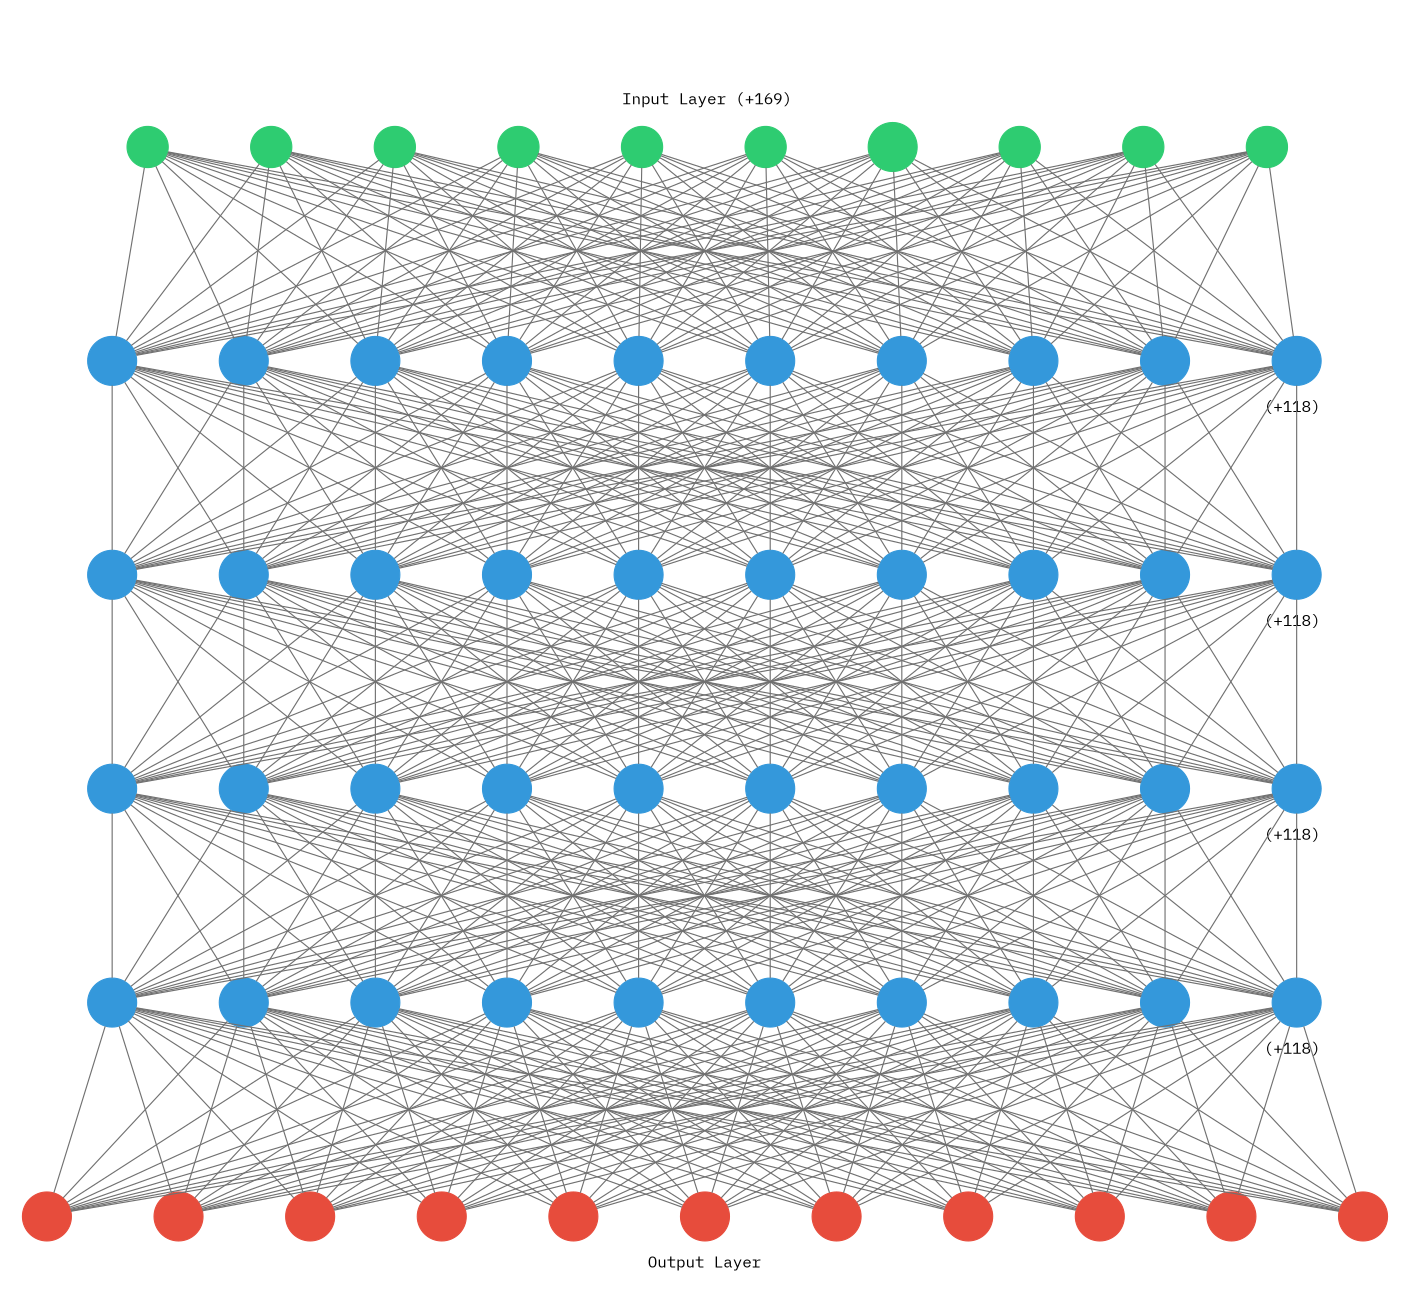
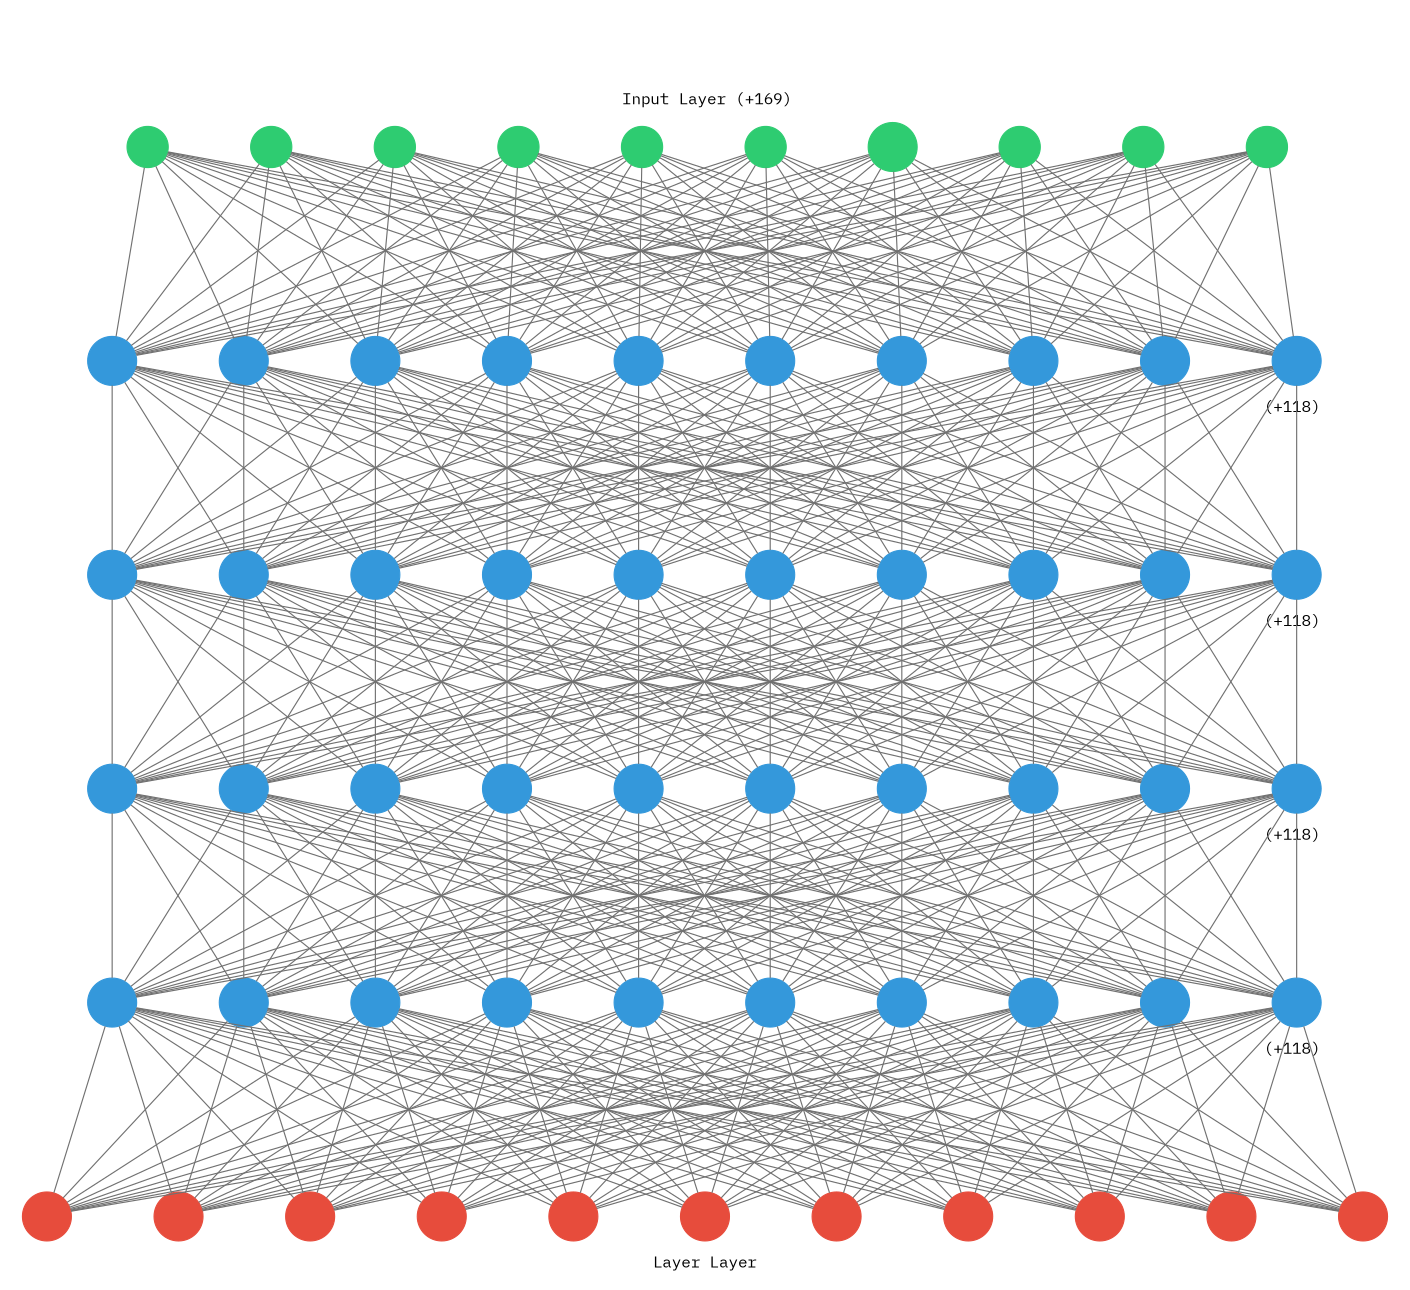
  digraph {
    arrowShape=none
    nodesep=1
    ranksep=2
    splines=false
    fontname="IBM Plex Mono"
    node [color="#3498db" fontcolor="#3498db" shape=circle style=filled fontname="IBM Plex Mono"]
    edge [arrowhead=none color="#707070" fontname="IBM Plex Mono"]
    1 [color="#2ecc71" fontcolor="#2ecc71"]
    2 [color="#2ecc71" fontcolor="#2ecc71"]
    3 [color="#2ecc71" fontcolor="#2ecc71"]
    4 [color="#2ecc71" fontcolor="#2ecc71"]
    5 [color="#2ecc71" fontcolor="#2ecc71"]
    6 [color="#2ecc71" fontcolor="#2ecc71"]
    7 [color="#2ecc71" fontcolor="#2ecc71"]
    8 [color="#2ecc71" fontcolor="#2ecc71"]
    9 [color="#2ecc71" fontcolor="#2ecc71"]
    10 [color="#2ecc71" fontcolor="#2ecc71"]
    11
    12
    13
    14
    15
    16
    17
    18
    19
    20
    21
    22
    23
    24
    25
    26
    27
    28
    29
    30
    31
    32
    33
    34
    35
    36
    37
    38
    39
    40
    41
    42
    43
    44
    45
    46
    47
    48
    49
    50
    51 [color="#e74c3c" fontcolor="#e74c3c"]
    52 [color="#e74c3c" fontcolor="#e74c3c"]
    53 [color="#e74c3c" fontcolor="#e74c3c"]
    54 [color="#e74c3c" fontcolor="#e74c3c"]
    55 [color="#e74c3c" fontcolor="#e74c3c"]
    56 [color="#e74c3c" fontcolor="#e74c3c"]
    57 [color="#e74c3c" fontcolor="#e74c3c"]
    58 [color="#e74c3c" fontcolor="#e74c3c"]
    59 [color="#e74c3c" fontcolor="#e74c3c"]
    60 [color="#e74c3c" fontcolor="#e74c3c"]
    61 [color="#e74c3c" fontcolor="#e74c3c"]
    subgraph cluster_1 {
      color=white
      label="\n\n\n\nInput Layer (+169)"
      rank=same
      1
      2
      3
      4
      5
      6
      7
      8
      9
      10
    }
    subgraph cluster_2 {
      color=white
      label=" (+118)"
      labeljust=right
      labelloc=b
      rank=same
      11
      12
      13
      14
      15
      16
      17
      18
      19
      20
    }
    subgraph cluster_3 {
      color=white
      label=" (+118)"
      labeljust=right
      labelloc=b
      rank=same
      21
      22
      23
      24
      25
      26
      27
      28
      29
      30
    }
    subgraph cluster_4 {
      color=white
      label=" (+118)"
      labeljust=right
      labelloc=b
      rank=same
      31
      32
      33
      34
      35
      36
      37
      38
      39
      40
    }
    subgraph cluster_5 {
      color=white
      label=" (+118)"
      labeljust=right
      labelloc=b
      rank=same
      41
      42
      43
      44
      45
      46
      47
      48
      49
      50
    }
    subgraph cluster_6 {
      color=white
-     label="Output Layer"
+     label="Layer Layer"
      labeljust=1
      labelloc=bottom
      rank=same
      51
      52
      53
      54
      55
      56
      57
      58
      59
      60
      61
    }
    1 -> 11
    1 -> 12
    1 -> 13
    1 -> 14
    1 -> 15
    1 -> 16
    1 -> 17
    1 -> 18
    1 -> 19
    1 -> 20
    2 -> 11
    2 -> 12
    2 -> 13
    2 -> 14
    2 -> 15
    2 -> 16
    2 -> 17
    2 -> 18
    2 -> 19
    2 -> 20
    3 -> 11
    3 -> 12
    3 -> 13
    3 -> 14
    3 -> 15
    3 -> 16
    3 -> 17
    3 -> 18
    3 -> 19
    3 -> 20
    4 -> 11
    4 -> 12
    4 -> 13
    4 -> 14
    4 -> 15
    4 -> 16
    4 -> 17
    4 -> 18
    4 -> 19
    4 -> 20
    5 -> 11
    5 -> 12
    5 -> 13
    5 -> 14
    5 -> 15
    5 -> 16
    5 -> 17
    5 -> 18
    5 -> 19
    5 -> 20
    6 -> 11
    6 -> 12
    6 -> 13
    6 -> 14
    6 -> 15
    6 -> 16
    6 -> 17
    6 -> 18
    6 -> 19
    6 -> 20
    7 -> 11
    7 -> 12
    7 -> 13
    7 -> 14
    7 -> 15
    7 -> 16
    7 -> 17
    7 -> 18
    7 -> 19
    7 -> 20
    8 -> 11
    8 -> 12
    8 -> 13
    8 -> 14
    8 -> 15
    8 -> 16
    8 -> 17
    8 -> 18
    8 -> 19
    8 -> 20
    9 -> 11
    9 -> 12
    9 -> 13
    9 -> 14
    9 -> 15
    9 -> 16
    9 -> 17
    9 -> 18
    9 -> 19
    9 -> 20
    10 -> 11
    10 -> 12
    10 -> 13
    10 -> 14
    10 -> 15
    10 -> 16
    10 -> 17
    10 -> 18
    10 -> 19
    10 -> 20
    11 -> 21
    11 -> 22
    11 -> 23
    11 -> 24
    11 -> 25
    11 -> 26
    11 -> 27
    11 -> 28
    11 -> 29
    11 -> 30
    12 -> 21
    12 -> 22
    12 -> 23
    12 -> 24
    12 -> 25
    12 -> 26
    12 -> 27
    12 -> 28
    12 -> 29
    12 -> 30
    13 -> 21
    13 -> 22
    13 -> 23
    13 -> 24
    13 -> 25
    13 -> 26
    13 -> 27
    13 -> 28
    13 -> 29
    13 -> 30
    14 -> 21
    14 -> 22
    14 -> 23
    14 -> 24
    14 -> 25
    14 -> 26
    14 -> 27
    14 -> 28
    14 -> 29
    14 -> 30
    15 -> 21
    15 -> 22
    15 -> 23
    15 -> 24
    15 -> 25
    15 -> 26
    15 -> 27
    15 -> 28
    15 -> 29
    15 -> 30
    16 -> 21
    16 -> 22
    16 -> 23
    16 -> 24
    16 -> 25
    16 -> 26
    16 -> 27
    16 -> 28
    16 -> 29
    16 -> 30
    17 -> 21
    17 -> 22
    17 -> 23
    17 -> 24
    17 -> 25
    17 -> 26
    17 -> 27
    17 -> 28
    17 -> 29
    17 -> 30
    18 -> 21
    18 -> 22
    18 -> 23
    18 -> 24
    18 -> 25
    18 -> 26
    18 -> 27
    18 -> 28
    18 -> 29
    18 -> 30
    19 -> 21
    19 -> 22
    19 -> 23
    19 -> 24
    19 -> 25
    19 -> 26
    19 -> 27
    19 -> 28
    19 -> 29
    19 -> 30
    20 -> 21
    20 -> 22
    20 -> 23
    20 -> 24
    20 -> 25
    20 -> 26
    20 -> 27
    20 -> 28
    20 -> 29
    20 -> 30
    21 -> 31
    21 -> 32
    21 -> 33
    21 -> 34
    21 -> 35
    21 -> 36
    21 -> 37
    21 -> 38
    21 -> 39
    21 -> 40
    22 -> 31
    22 -> 32
    22 -> 33
    22 -> 34
    22 -> 35
    22 -> 36
    22 -> 37
    22 -> 38
    22 -> 39
    22 -> 40
    23 -> 31
    23 -> 32
    23 -> 33
    23 -> 34
    23 -> 35
    23 -> 36
    23 -> 37
    23 -> 38
    23 -> 39
    23 -> 40
    24 -> 31
    24 -> 32
    24 -> 33
    24 -> 34
    24 -> 35
    24 -> 36
    24 -> 37
    24 -> 38
    24 -> 39
    24 -> 40
    25 -> 31
    25 -> 32
    25 -> 33
    25 -> 34
    25 -> 35
    25 -> 36
    25 -> 37
    25 -> 38
    25 -> 39
    25 -> 40
    26 -> 31
    26 -> 32
    26 -> 33
    26 -> 34
    26 -> 35
    26 -> 36
    26 -> 37
    26 -> 38
    26 -> 39
    26 -> 40
    27 -> 31
    27 -> 32
    27 -> 33
    27 -> 34
    27 -> 35
    27 -> 36
    27 -> 37
    27 -> 38
    27 -> 39
    27 -> 40
    28 -> 31
    28 -> 32
    28 -> 33
    28 -> 34
    28 -> 35
    28 -> 36
    28 -> 37
    28 -> 38
    28 -> 39
    28 -> 40
    29 -> 31
    29 -> 32
    29 -> 33
    29 -> 34
    29 -> 35
    29 -> 36
    29 -> 37
    29 -> 38
    29 -> 39
    29 -> 40
    30 -> 31
    30 -> 32
    30 -> 33
    30 -> 34
    30 -> 35
    30 -> 36
    30 -> 37
    30 -> 38
    30 -> 39
    30 -> 40
    31 -> 41
    31 -> 42
    31 -> 43
    31 -> 44
    31 -> 45
    31 -> 46
    31 -> 47
    31 -> 48
    31 -> 49
    31 -> 50
    32 -> 41
    32 -> 42
    32 -> 43
    32 -> 44
    32 -> 45
    32 -> 46
    32 -> 47
    32 -> 48
    32 -> 49
    32 -> 50
    33 -> 41
    33 -> 42
    33 -> 43
    33 -> 44
    33 -> 45
    33 -> 46
    33 -> 47
    33 -> 48
    33 -> 49
    33 -> 50
    34 -> 41
    34 -> 42
    34 -> 43
    34 -> 44
    34 -> 45
    34 -> 46
    34 -> 47
    34 -> 48
    34 -> 49
    34 -> 50
    35 -> 41
    35 -> 42
    35 -> 43
    35 -> 44
    35 -> 45
    35 -> 46
    35 -> 47
    35 -> 48
    35 -> 49
    35 -> 50
    36 -> 41
    36 -> 42
    36 -> 43
    36 -> 44
    36 -> 45
    36 -> 46
    36 -> 47
    36 -> 48
    36 -> 49
    36 -> 50
    37 -> 41
    37 -> 42
    37 -> 43
    37 -> 44
    37 -> 45
    37 -> 46
    37 -> 47
    37 -> 48
    37 -> 49
    37 -> 50
    38 -> 41
    38 -> 42
    38 -> 43
    38 -> 44
    38 -> 45
    38 -> 46
    38 -> 47
    38 -> 48
    38 -> 49
    38 -> 50
    39 -> 41
    39 -> 42
    39 -> 43
    39 -> 44
    39 -> 45
    39 -> 46
    39 -> 47
    39 -> 48
    39 -> 49
    39 -> 50
    40 -> 41
    40 -> 42
    40 -> 43
    40 -> 44
    40 -> 45
    40 -> 46
    40 -> 47
    40 -> 48
    40 -> 49
    40 -> 50
    41 -> 51
    41 -> 52
    41 -> 53
    41 -> 54
    41 -> 55
    41 -> 56
    41 -> 57
    41 -> 58
    41 -> 59
    41 -> 60
    41 -> 61
    42 -> 51
    42 -> 52
    42 -> 53
    42 -> 54
    42 -> 55
    42 -> 56
    42 -> 57
    42 -> 58
    42 -> 59
    42 -> 60
    42 -> 61
    43 -> 51
    43 -> 52
    43 -> 53
    43 -> 54
    43 -> 55
    43 -> 56
    43 -> 57
    43 -> 58
    43 -> 59
    43 -> 60
    43 -> 61
    44 -> 51
    44 -> 52
    44 -> 53
    44 -> 54
    44 -> 55
    44 -> 56
    44 -> 57
    44 -> 58
    44 -> 59
    44 -> 60
    44 -> 61
    45 -> 51
    45 -> 52
    45 -> 53
    45 -> 54
    45 -> 55
    45 -> 56
    45 -> 57
    45 -> 58
    45 -> 59
    45 -> 60
    45 -> 61
    46 -> 51
    46 -> 52
    46 -> 53
    46 -> 54
    46 -> 55
    46 -> 56
    46 -> 57
    46 -> 58
    46 -> 59
    46 -> 60
    46 -> 61
    47 -> 51
    47 -> 52
    47 -> 53
    47 -> 54
    47 -> 55
    47 -> 56
    47 -> 57
    47 -> 58
    47 -> 59
    47 -> 60
    47 -> 61
    48 -> 51
    48 -> 52
    48 -> 53
    48 -> 54
    48 -> 55
    48 -> 56
    48 -> 57
    48 -> 58
    48 -> 59
    48 -> 60
    48 -> 61
    49 -> 51
    49 -> 52
    49 -> 53
    49 -> 54
    49 -> 55
    49 -> 56
    49 -> 57
    49 -> 58
    49 -> 59
    49 -> 60
    49 -> 61
    50 -> 51
    50 -> 52
    50 -> 53
    50 -> 54
    50 -> 55
    50 -> 56
    50 -> 57
    50 -> 58
    50 -> 59
    50 -> 60
    50 -> 61
  }
